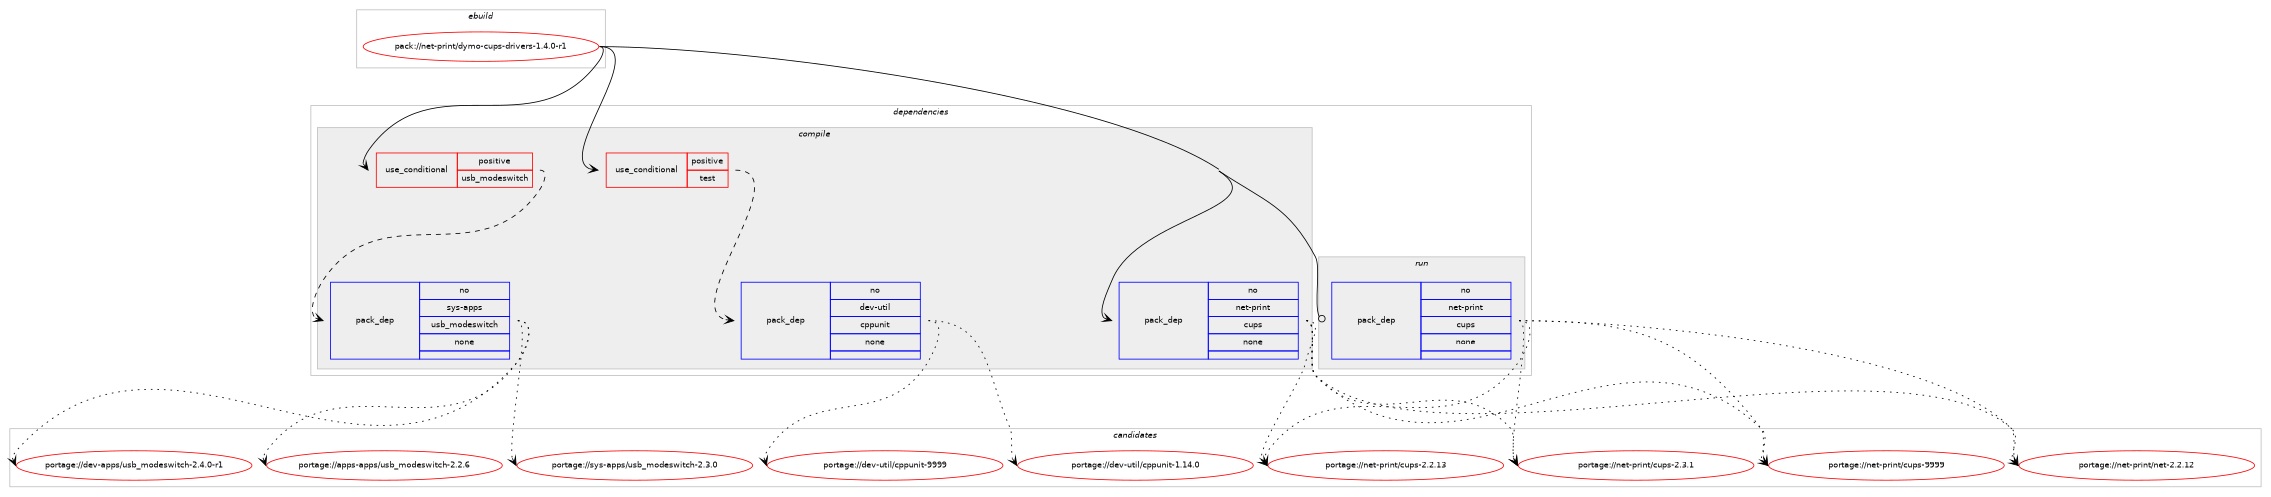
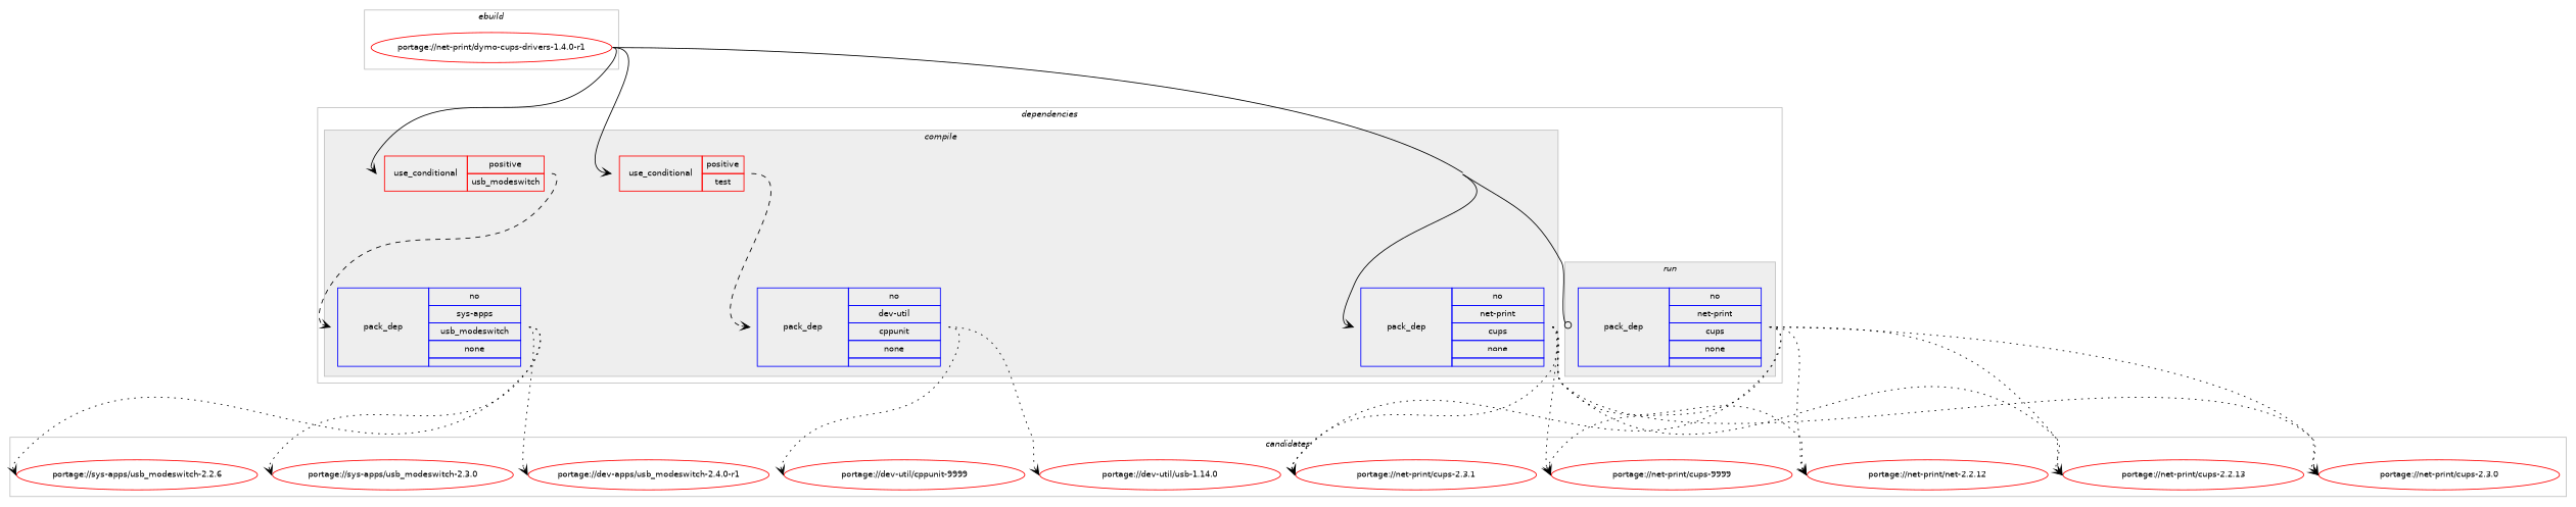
  digraph {
    compound=true
    concentrate=true
    fontname=Helvetica
    fontsize=10
    newrank=true
    rankdir=TB
    ranksep=1.5
    node [color=red fontname=Helvetica fontsize=10]
    edge [arrowhead=vee headport=w style=dotted tailport=e weight=100]
-   n1 [label="pack://net-print/dymo-cups-drivers-1.4.0-r1" width=4]
+   n1 [label="portage://net-print/dymo-cups-drivers-1.4.0-r1" width=4]
    n2 [color=blue label=<<TABLE BORDER="0" CELLBORDER="1" CELLSPACING="0" CELLPADDING="4" WIDTH="220"><TR><TD ROWSPAN="6" CELLPADDING="30">pack_dep</TD></TR><TR><TD WIDTH="110">no</TD></TR><TR><TD>dev-util</TD></TR><TR><TD>cppunit</TD></TR><TR><TD>none</TD></TR><TR><TD></TD></TR></TABLE>> shape=none]
    n3 [label=<<TABLE BORDER="0" CELLBORDER="1" CELLSPACING="0" CELLPADDING="4"><TR><TD ROWSPAN="3" CELLPADDING="10">use_conditional</TD></TR><TR><TD>positive</TD></TR><TR><TD>test</TD></TR></TABLE>> shape=none]
    n4 [color=blue label=<<TABLE BORDER="0" CELLBORDER="1" CELLSPACING="0" CELLPADDING="4" WIDTH="220"><TR><TD ROWSPAN="6" CELLPADDING="30">pack_dep</TD></TR><TR><TD WIDTH="110">no</TD></TR><TR><TD>sys-apps</TD></TR><TR><TD>usb_modeswitch</TD></TR><TR><TD>none</TD></TR><TR><TD></TD></TR></TABLE>> shape=none]
    n5 [label=<<TABLE BORDER="0" CELLBORDER="1" CELLSPACING="0" CELLPADDING="4"><TR><TD ROWSPAN="3" CELLPADDING="10">use_conditional</TD></TR><TR><TD>positive</TD></TR><TR><TD>usb_modeswitch</TD></TR></TABLE>> shape=none]
    n6 [color=blue label=<<TABLE BORDER="0" CELLBORDER="1" CELLSPACING="0" CELLPADDING="4" WIDTH="220"><TR><TD ROWSPAN="6" CELLPADDING="30">pack_dep</TD></TR><TR><TD WIDTH="110">no</TD></TR><TR><TD>net-print</TD></TR><TR><TD>cups</TD></TR><TR><TD>none</TD></TR><TR><TD></TD></TR></TABLE>> shape=none]
    n7 [color=blue label=<<TABLE BORDER="0" CELLBORDER="1" CELLSPACING="0" CELLPADDING="4" WIDTH="220"><TR><TD ROWSPAN="6" CELLPADDING="30">pack_dep</TD></TR><TR><TD WIDTH="110">no</TD></TR><TR><TD>net-print</TD></TR><TR><TD>cups</TD></TR><TR><TD>none</TD></TR><TR><TD></TD></TR></TABLE>> shape=none]
    n8 [label="portage://dev-util/cppunit-9999" width=4]
-   n9 [label="portage://dev-util/cppunit-1.14.0" width=4]
+   n9 [label="portage://dev-util/usb-1.14.0" width=4]
    n10 [label="portage://dev-apps/usb_modeswitch-2.4.0-r1" width=4]
    n11 [label="portage://sys-apps/usb_modeswitch-2.3.0" width=4]
-   n12 [label="portage://apps-apps/usb_modeswitch-2.2.6" width=4]
+   n12 [label="portage://sys-apps/usb_modeswitch-2.2.6" width=4]
    n13 [label="portage://net-print/cups-9999" width=4]
    n14 [label="portage://net-print/cups-2.3.1" width=4]
+   n15 [label="portage://net-print/cups-2.3.0" width=4]
    n16 [label="portage://net-print/cups-2.2.13" width=4]
    n17 [label="portage://net-print/net-2.2.12" width=4]
    subgraph cluster_1 {
      color=gray
      label=<<i>ebuild</i>>
      rank=same
      n1
    }
    subgraph cluster_2 {
      color=gray
      label=<<i>dependencies</i>>
      subgraph cluster_3 {
        color=gray
        fillcolor="#eeeeee"
        label=<<i>compile</i>>
        style=filled
        subgraph sub_4 {
          color=gray
          fillcolor="#eeeeee"
          label=<<i>compile</i>>
          style=filled
          n3
          subgraph sub_5 {
            color=gray
            fillcolor="#eeeeee"
            label=<<i>compile</i>>
            style=filled
            n2
          }
        }
        subgraph sub_6 {
          color=gray
          fillcolor="#eeeeee"
          label=<<i>compile</i>>
          style=filled
          n5
          subgraph sub_7 {
            color=gray
            fillcolor="#eeeeee"
            label=<<i>compile</i>>
            style=filled
            n4
          }
        }
        subgraph sub_8 {
          color=gray
          fillcolor="#eeeeee"
          label=<<i>compile</i>>
          style=filled
          n6
        }
      }
      subgraph cluster_9 {
        color=gray
        fillcolor="#eeeeee"
        label=<<i>compile and run</i>>
        style=filled
      }
      subgraph cluster_10 {
        color=gray
        fillcolor="#eeeeee"
        label=<<i>run</i>>
        style=filled
        subgraph sub_11 {
          color=gray
          fillcolor="#eeeeee"
          label=<<i>run</i>>
          style=filled
          n7
        }
      }
    }
    subgraph cluster_12 {
      color=gray
      label=<<i>candidates</i>>
      rank=same
      subgraph sub_13 {
        color=black
        label=<<i>candidates</i>>
        nodesep=1
        rank=same
        n8
        n9
      }
      subgraph sub_14 {
        color=black
        label=<<i>candidates</i>>
        nodesep=1
        rank=same
        n10
        n11
        n12
      }
      subgraph sub_15 {
        color=black
        label=<<i>candidates</i>>
        nodesep=1
        rank=same
        n13
        n14
+       n15
        n16
        n17
      }
      subgraph sub_16 {
        color=black
        label=<<i>candidates</i>>
        nodesep=1
        rank=same
        n13
        n14
+       n15
        n16
        n17
      }
    }
    n1 -> n3 [style=solid weight=20]
    n1 -> n5 [style=solid weight=20]
    n1 -> n6 [style=solid weight=20]
    n1 -> n7 [arrowhead=odot style=solid weight=20]
    n2 -> n8
    n2 -> n9
    n3 -> n2 [style=dashed weight=20]
    n4 -> n10
    n4 -> n11
    n4 -> n12
    n5 -> n4 [style=dashed weight=20]
    n6 -> n13
    n6 -> n14
+   n6 -> n15
    n6 -> n16
    n6 -> n17
    n7 -> n13
    n7 -> n14
+   n7 -> n15
    n7 -> n16
    n7 -> n17
  }
